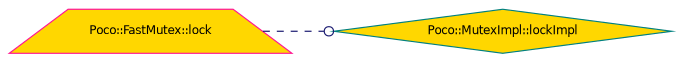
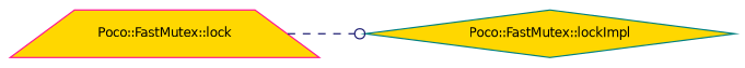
  digraph {
    rankdir=LR
    node [fillcolor=gold fontname=Helvetica fontsize=10 style=filled]
    n1 [color=deeppink fontcolor=black height=0.2 label="Poco::FastMutex::lock" shape=trapezium width=0.4]
-   n2 [color=teal height=0.2 label="Poco::MutexImpl::lockImpl" shape=diamond width=0.4]
+   n2 [color=teal height=0.2 label="Poco::FastMutex::lockImpl" shape=diamond width=0.4]
    n1 -> n2 [color=midnightblue fontname=Helvetica fontsize=10 labelfontname=Helvetica labelfontsize=10 style=dashed arrowhead=odot]
  }
